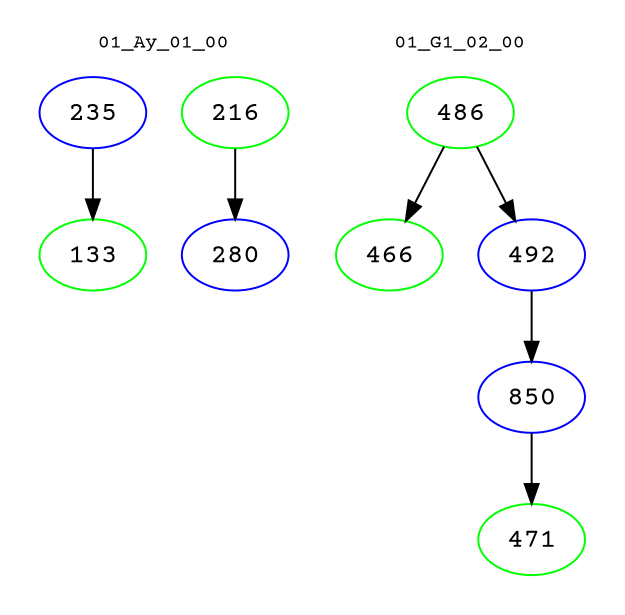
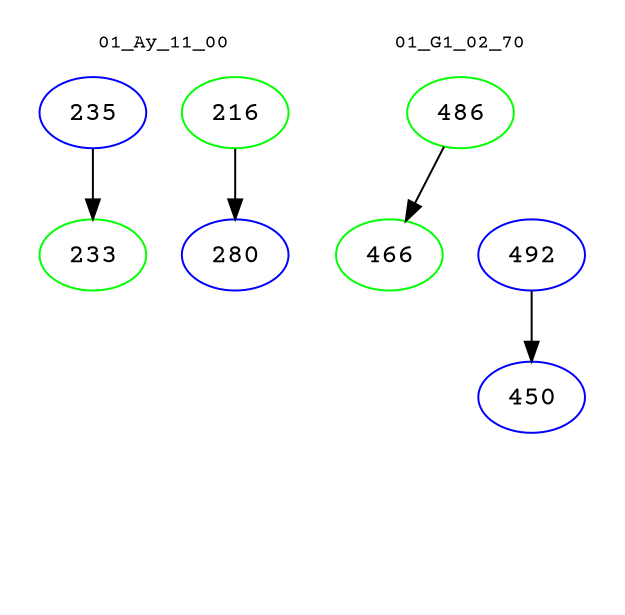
  digraph {
    fontname="Courier Prime"
    node [color=green fontname="Courier Prime"]
    edge [color=black fontname="Courier Prime"]
    n1 [label=216]
    n2 [color=blue label=280]
    n3 [color=blue label=235]
-   n4 [label=133]
+   n4 [label=233]
    n5 [label=486]
    n6 [label=466]
    n7 [color=blue label=492]
-   n8 [color=blue label=850]
-   n9 [label=471]
+   n8 [color=blue label=450]
    subgraph cluster_1 {
      color=white
      fontsize=10
-     label="01_Ay_01_00"
+     label="01_Ay_11_00"
      n1
      n2
      n3
      n4
    }
    subgraph cluster_2 {
      color=white
      fontsize=10
-     label="01_G1_02_00"
+     label="01_G1_02_70"
      n5
      n6
      n7
      n8
-     n9
    }
    n1 -> n2
    n3 -> n4
    n5 -> n6
-   n5 -> n7
    n7 -> n8
-   n8 -> n9
  }
